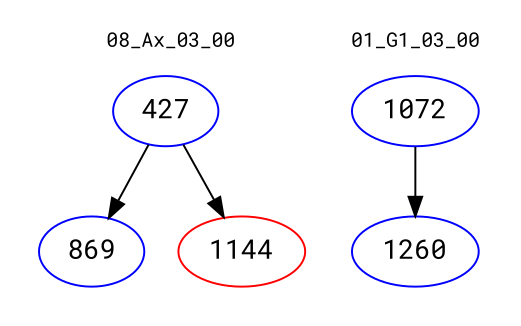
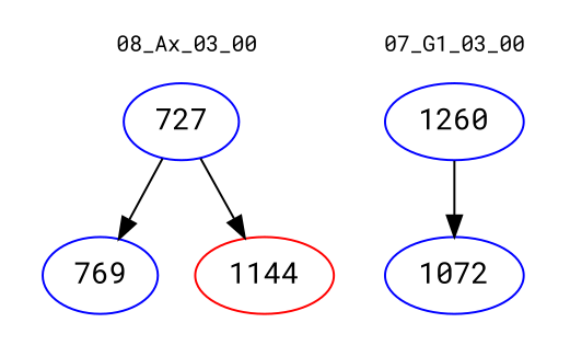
  digraph {
    fontname="Roboto Mono"
    node [color=blue fontname="Roboto Mono"]
    edge [color=black fontname="Roboto Mono"]
-   n1 [label=427]
-   n2 [label=869]
+   n1 [label=727]
+   n2 [label=769]
    n3 [color=red label=1144]
    n4 [label=1260]
    n5 [label=1072]
    subgraph cluster_1 {
      color=white
      fontsize=10
      label="08_Ax_03_00"
      n1
      n2
      n3
    }
    subgraph cluster_2 {
      color=white
      fontsize=10
-     label="01_G1_03_00"
+     label="07_G1_03_00"
      n4
      n5
    }
    n1 -> n2
    n1 -> n3
-   n5 -> n4
+   n4 -> n5
  }
